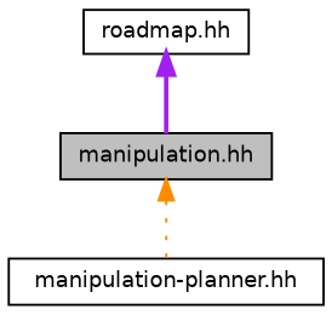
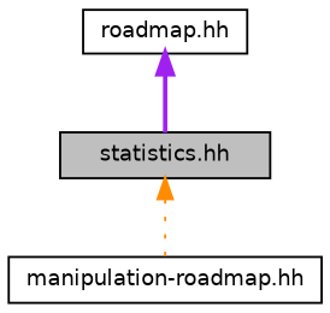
  digraph {
    node [color=black fillcolor=white fontname=Helvetica fontsize=10 shape=record style=filled]
    edge [dir=back fontname=Helvetica fontsize=10 labelfontname=Helvetica labelfontsize=10]
-   n1 [fillcolor=grey75 fontcolor=black height=0.2 label="manipulation.hh" width=0.4]
-   n2 [height=0.2 label="manipulation-planner.hh" width=0.4]
+   n1 [fillcolor=grey75 fontcolor=black height=0.2 label="statistics.hh" width=0.4]
+   n2 [height=0.2 label="manipulation-roadmap.hh" width=0.4]
    n3 [height=0.2 label="roadmap.hh" width=0.4]
    n1 -> n2 [color=darkorange style=dotted]
    n3 -> n1 [color=purple style=bold]
  }
